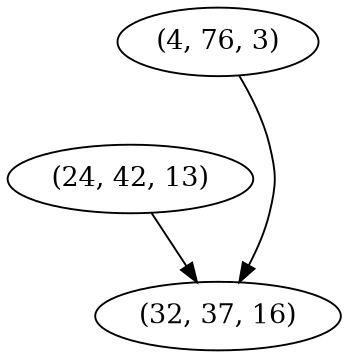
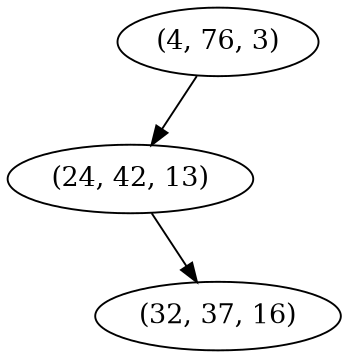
  digraph {
    n1 [label="(4, 76, 3)"]
    "(24, 42, 13)"
    "(32, 37, 16)"
-   n1 -> "(32, 37, 16)"
+   n1 -> "(24, 42, 13)"
    "(24, 42, 13)" -> "(32, 37, 16)"
  }
